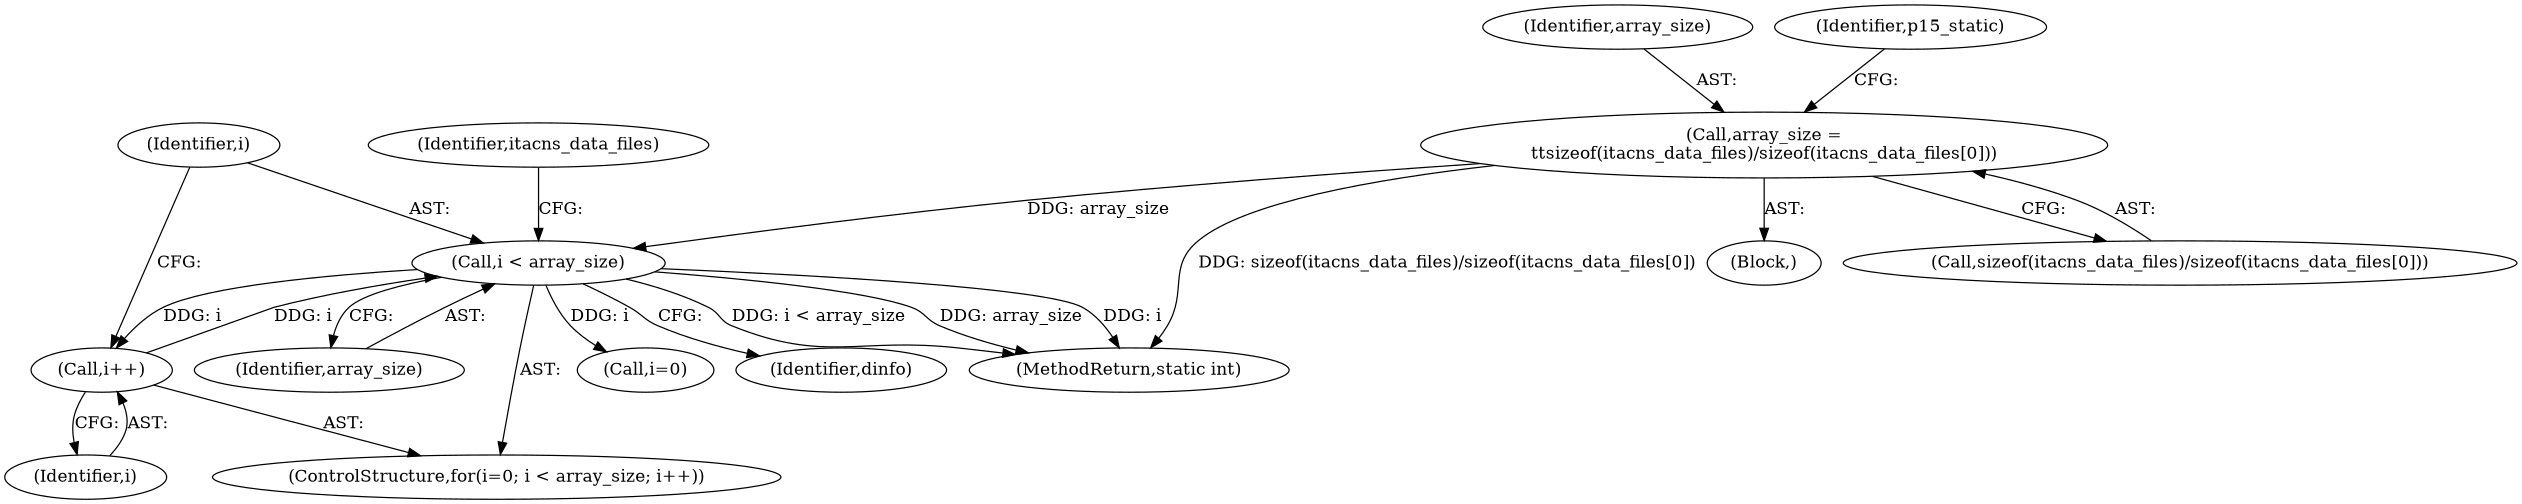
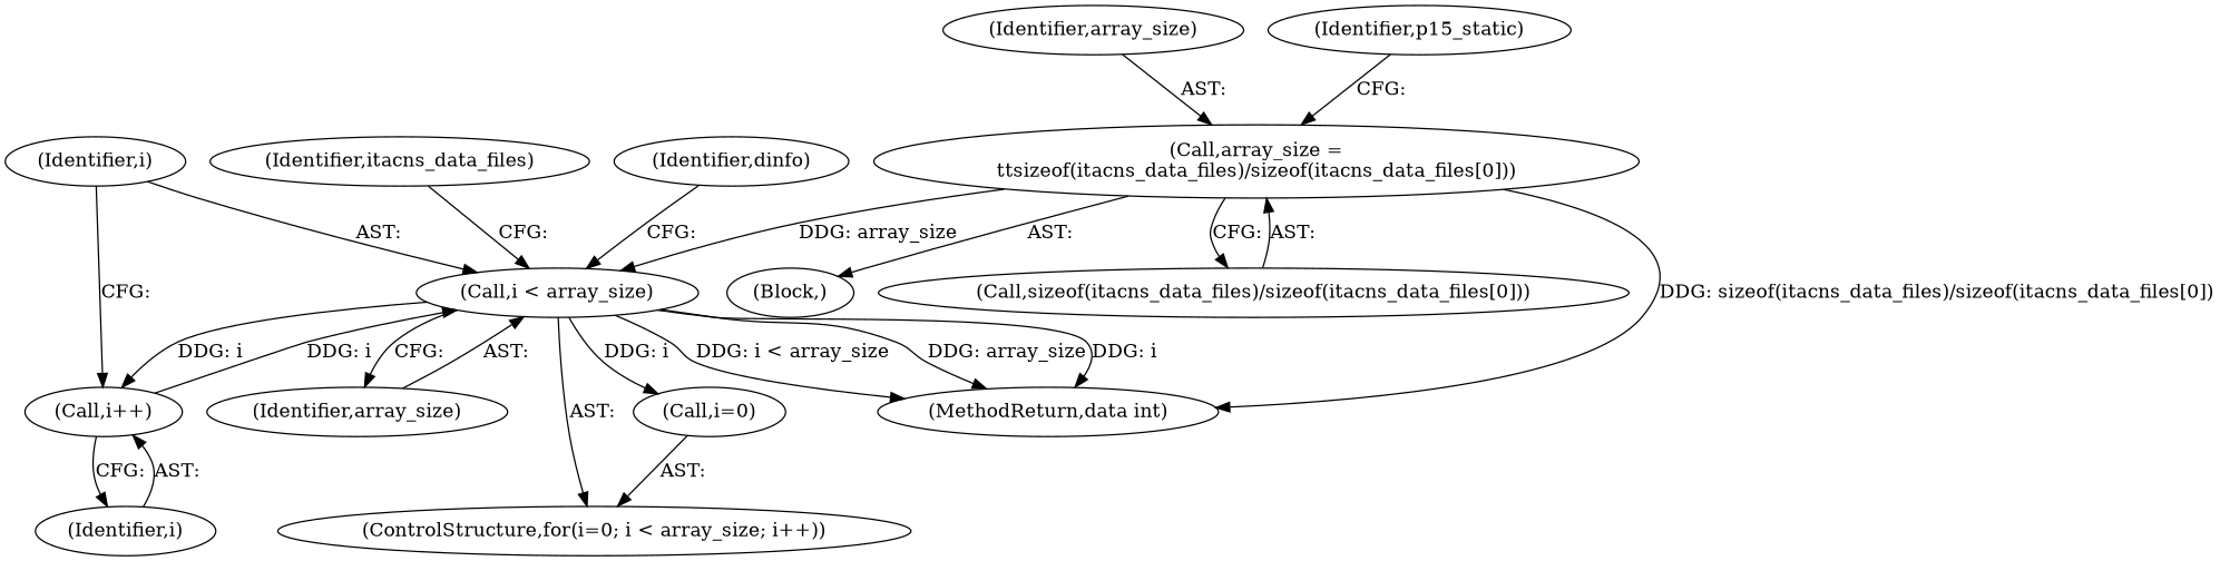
  digraph {
    n1 [label="(Call,array_size =\n\t\tsizeof(itacns_data_files)/sizeof(itacns_data_files[0]))"]
    n2 [label="(Call,i < array_size)"]
    n3 [label="(Call,sizeof(itacns_data_files)/sizeof(itacns_data_files[0]))"]
-   n4 [label="(MethodReturn,static int)"]
+   n4 [label="(MethodReturn,data int)"]
    n5 [label="(Block,)"]
    n6 [label="(Call,i++)"]
    n7 [label="(Identifier,array_size)"]
    n8 [label="(ControlStructure,for(i=0; i < array_size; i++))"]
    n9 [label="(Call,i=0)"]
    n10 [label="(Identifier,i)"]
    n11 [label="(Identifier,array_size)"]
    n12 [label="(Identifier,p15_static)"]
    n13 [label="(Identifier,itacns_data_files)"]
    n14 [label="(Identifier,dinfo)"]
    n15 [label="(Identifier,i)"]
    n1 -> n2 [label="DDG: array_size"]
    n1 -> n3 [label="CFG: "]
    n1 -> n4 [label="DDG: sizeof(itacns_data_files)/sizeof(itacns_data_files[0])"]
    n1 -> n5 [label="AST: "]
    n2 -> n4 [label="DDG: array_size"]
    n2 -> n4 [label="DDG: i"]
    n2 -> n4 [label="DDG: i < array_size"]
    n2 -> n6 [label="DDG: i"]
    n2 -> n7 [label="CFG: "]
    n2 -> n8 [label="AST: "]
    n2 -> n9 [label="DDG: i"]
    n3 -> n1 [label="AST: "]
    n6 -> n2 [label="DDG: i"]
-   n6 -> n8 [label="AST: "]
+   n9 -> n8 [label="AST: "]
    n6 -> n10 [label="CFG: "]
    n7 -> n2 [label="AST: "]
    n10 -> n6 [label="AST: "]
    n11 -> n1 [label="AST: "]
    n12 -> n1 [label="CFG: "]
    n13 -> n2 [label="CFG: "]
-   n2 -> n14 [label="CFG: "]
+   n14 -> n2 [label="CFG: "]
    n15 -> n2 [label="AST: "]
    n15 -> n6 [label="CFG: "]
  }
